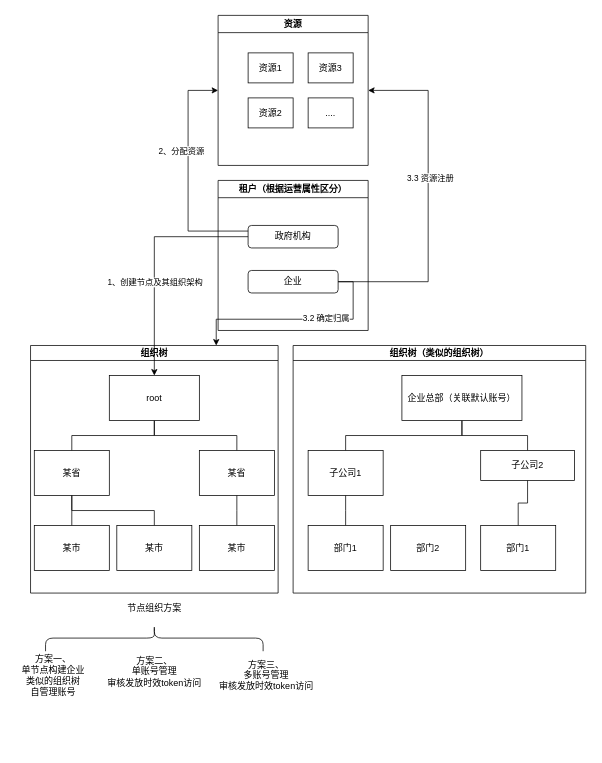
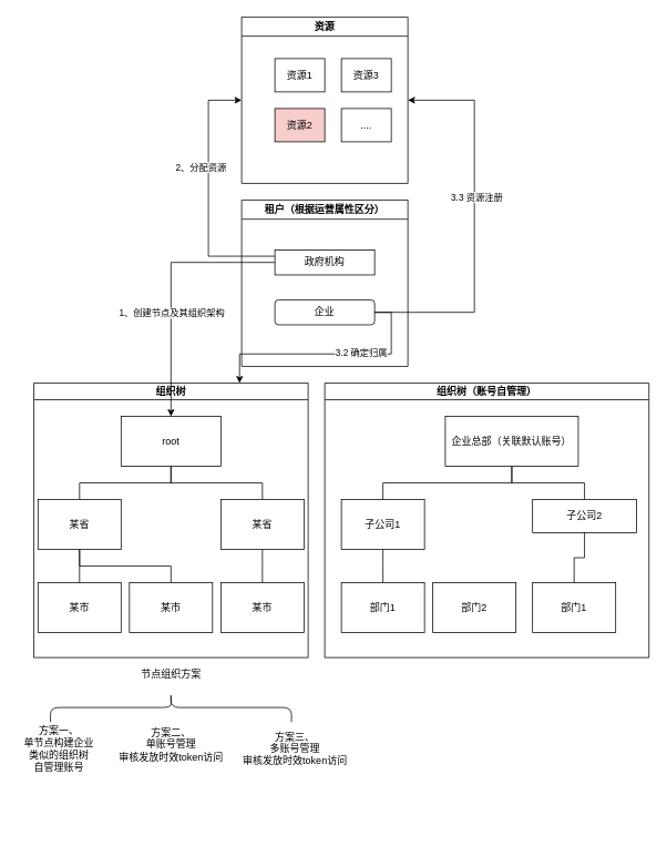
  <mxCell id="0" />
  <mxCell id="1" parent="0" />
  <mxCell id="2" value="租户（根据运营属性区分）" style="swimlane;" vertex="1" parent="1"><mxGeometry x="290" y="240" width="200" height="200" as="geometry" /></mxCell>
- <mxCell id="3" value="政府机构" style="rounded=1;whiteSpace=wrap;html=1;" vertex="1" parent="2"><mxGeometry x="40" y="60" width="120" height="30" as="geometry" /></mxCell>
+ <mxCell id="3" value="政府机构" style="whiteSpace=wrap;html=1;rounded=0;" vertex="1" parent="2"><mxGeometry x="40" y="60" width="120" height="30" as="geometry" /></mxCell>
  <mxCell id="4" value="企业" style="rounded=1;whiteSpace=wrap;html=1;" vertex="1" parent="2"><mxGeometry x="40" y="120" width="120" height="30" as="geometry" /></mxCell>
  <mxCell id="5" value="资源" style="swimlane;" vertex="1" parent="1"><mxGeometry x="290" y="20" width="200" height="200" as="geometry" /></mxCell>
  <mxCell id="6" value="资源1" style="whiteSpace=wrap;html=1;" vertex="1" parent="5"><mxGeometry x="40" y="50" width="60" height="40" as="geometry" /></mxCell>
  <mxCell id="7" value="资源3" style="whiteSpace=wrap;html=1;" vertex="1" parent="5"><mxGeometry x="120" y="50" width="60" height="40" as="geometry" /></mxCell>
- <mxCell id="8" value="资源2" style="whiteSpace=wrap;html=1;" vertex="1" parent="5"><mxGeometry x="40" y="110" width="60" height="40" as="geometry" /></mxCell>
+ <mxCell id="8" value="资源2" style="whiteSpace=wrap;html=1;fillColor=#f8cecc;" vertex="1" parent="5"><mxGeometry x="40" y="110" width="60" height="40" as="geometry" /></mxCell>
  <mxCell id="9" value="...." style="whiteSpace=wrap;html=1;" vertex="1" parent="5"><mxGeometry x="120" y="110" width="60" height="40" as="geometry" /></mxCell>
- <mxCell id="10" value="组织树（类似的组织树）" style="swimlane;startSize=20;horizontal=1;containerType=tree;newEdgeStyle={&quot;edgeStyle&quot;:&quot;elbowEdgeStyle&quot;,&quot;startArrow&quot;:&quot;none&quot;,&quot;endArrow&quot;:&quot;none&quot;};" vertex="1" parent="1"><mxGeometry x="390" y="460" width="390" height="330" as="geometry" /></mxCell>
+ <mxCell id="10" value="组织树（账号自管理）" style="swimlane;startSize=20;horizontal=1;containerType=tree;newEdgeStyle={&quot;edgeStyle&quot;:&quot;elbowEdgeStyle&quot;,&quot;startArrow&quot;:&quot;none&quot;,&quot;endArrow&quot;:&quot;none&quot;};" vertex="1" parent="1"><mxGeometry x="390" y="460" width="390" height="330" as="geometry" /></mxCell>
  <mxCell id="11" value="" style="edgeStyle=elbowEdgeStyle;elbow=vertical;startArrow=none;endArrow=none;rounded=0;" edge="1" parent="10" source="13" target="14"><mxGeometry relative="1" as="geometry" /></mxCell>
  <mxCell id="12" value="" style="edgeStyle=elbowEdgeStyle;elbow=vertical;startArrow=none;endArrow=none;rounded=0;" edge="1" parent="10" source="13" target="15"><mxGeometry relative="1" as="geometry" /></mxCell>
  <mxCell id="13" value="企业总部（关联默认账号）" style="whiteSpace=wrap;html=1;align=center;treeFolding=1;treeMoving=1;newEdgeStyle={&quot;edgeStyle&quot;:&quot;elbowEdgeStyle&quot;,&quot;startArrow&quot;:&quot;none&quot;,&quot;endArrow&quot;:&quot;none&quot;};" vertex="1" parent="10"><mxGeometry x="145" y="40" width="160" height="60" as="geometry" /></mxCell>
  <mxCell id="14" value="子公司1" style="whiteSpace=wrap;html=1;align=center;verticalAlign=middle;treeFolding=1;treeMoving=1;newEdgeStyle={&quot;edgeStyle&quot;:&quot;elbowEdgeStyle&quot;,&quot;startArrow&quot;:&quot;none&quot;,&quot;endArrow&quot;:&quot;none&quot;};" vertex="1" parent="10"><mxGeometry x="20" y="140" width="100" height="60" as="geometry" /></mxCell>
  <mxCell id="15" value="子公司2" style="whiteSpace=wrap;html=1;align=center;verticalAlign=middle;treeFolding=1;treeMoving=1;newEdgeStyle={&quot;edgeStyle&quot;:&quot;elbowEdgeStyle&quot;,&quot;startArrow&quot;:&quot;none&quot;,&quot;endArrow&quot;:&quot;none&quot;};" vertex="1" parent="10"><mxGeometry x="250" y="140" width="125" height="40" as="geometry" /></mxCell>
  <mxCell id="16" value="" style="edgeStyle=elbowEdgeStyle;elbow=vertical;startArrow=none;endArrow=none;rounded=0;" edge="1" target="17" source="14" parent="10"><mxGeometry relative="1" as="geometry"><mxPoint x="550" y="340" as="sourcePoint" /></mxGeometry></mxCell>
  <mxCell id="17" value="部门1" style="whiteSpace=wrap;html=1;align=center;verticalAlign=middle;treeFolding=1;treeMoving=1;newEdgeStyle={&quot;edgeStyle&quot;:&quot;elbowEdgeStyle&quot;,&quot;startArrow&quot;:&quot;none&quot;,&quot;endArrow&quot;:&quot;none&quot;};" vertex="1" parent="10"><mxGeometry x="20" y="240" width="100" height="60" as="geometry" /></mxCell>
  <mxCell id="18" value="部门2" style="whiteSpace=wrap;html=1;align=center;verticalAlign=middle;treeFolding=1;treeMoving=1;newEdgeStyle={&quot;edgeStyle&quot;:&quot;elbowEdgeStyle&quot;,&quot;startArrow&quot;:&quot;none&quot;,&quot;endArrow&quot;:&quot;none&quot;};" vertex="1" parent="10"><mxGeometry x="130" y="240" width="100" height="60" as="geometry" /></mxCell>
  <mxCell id="19" value="" style="edgeStyle=elbowEdgeStyle;elbow=vertical;startArrow=none;endArrow=none;rounded=0;" edge="1" target="20" source="15" parent="10"><mxGeometry relative="1" as="geometry"><mxPoint x="550" y="340" as="sourcePoint" /></mxGeometry></mxCell>
  <mxCell id="20" value="部门1" style="whiteSpace=wrap;html=1;align=center;verticalAlign=middle;treeFolding=1;treeMoving=1;newEdgeStyle={&quot;edgeStyle&quot;:&quot;elbowEdgeStyle&quot;,&quot;startArrow&quot;:&quot;none&quot;,&quot;endArrow&quot;:&quot;none&quot;};" vertex="1" parent="10"><mxGeometry x="250" y="240" width="100" height="60" as="geometry" /></mxCell>
  <mxCell id="21" value="组织树" style="swimlane;startSize=20;horizontal=1;containerType=tree;newEdgeStyle={&quot;edgeStyle&quot;:&quot;elbowEdgeStyle&quot;,&quot;startArrow&quot;:&quot;none&quot;,&quot;endArrow&quot;:&quot;none&quot;};" vertex="1" parent="1"><mxGeometry x="40" y="460" width="330" height="330" as="geometry" /></mxCell>
  <mxCell id="22" value="" style="edgeStyle=elbowEdgeStyle;elbow=vertical;startArrow=none;endArrow=none;rounded=0;" edge="1" parent="21" source="24" target="25"><mxGeometry relative="1" as="geometry" /></mxCell>
  <mxCell id="23" value="" style="edgeStyle=elbowEdgeStyle;elbow=vertical;startArrow=none;endArrow=none;rounded=0;" edge="1" parent="21" source="24" target="26"><mxGeometry relative="1" as="geometry" /></mxCell>
  <mxCell id="24" value="root" style="whiteSpace=wrap;html=1;align=center;treeFolding=1;treeMoving=1;newEdgeStyle={&quot;edgeStyle&quot;:&quot;elbowEdgeStyle&quot;,&quot;startArrow&quot;:&quot;none&quot;,&quot;endArrow&quot;:&quot;none&quot;};" vertex="1" parent="21"><mxGeometry x="105" y="40" width="120" height="60" as="geometry" /></mxCell>
  <mxCell id="25" value="某省" style="whiteSpace=wrap;html=1;align=center;verticalAlign=middle;treeFolding=1;treeMoving=1;newEdgeStyle={&quot;edgeStyle&quot;:&quot;elbowEdgeStyle&quot;,&quot;startArrow&quot;:&quot;none&quot;,&quot;endArrow&quot;:&quot;none&quot;};" vertex="1" parent="21"><mxGeometry x="5" y="140" width="100" height="60" as="geometry" /></mxCell>
  <mxCell id="26" value="某省" style="whiteSpace=wrap;html=1;align=center;verticalAlign=middle;treeFolding=1;treeMoving=1;newEdgeStyle={&quot;edgeStyle&quot;:&quot;elbowEdgeStyle&quot;,&quot;startArrow&quot;:&quot;none&quot;,&quot;endArrow&quot;:&quot;none&quot;};" vertex="1" parent="21"><mxGeometry x="225" y="140" width="100" height="60" as="geometry" /></mxCell>
  <mxCell id="27" value="" style="edgeStyle=elbowEdgeStyle;elbow=vertical;startArrow=none;endArrow=none;rounded=0;" edge="1" target="28" source="25" parent="21"><mxGeometry relative="1" as="geometry"><mxPoint x="195" y="570" as="sourcePoint" /></mxGeometry></mxCell>
  <mxCell id="28" value="某市" style="whiteSpace=wrap;html=1;align=center;verticalAlign=middle;treeFolding=1;treeMoving=1;newEdgeStyle={&quot;edgeStyle&quot;:&quot;elbowEdgeStyle&quot;,&quot;startArrow&quot;:&quot;none&quot;,&quot;endArrow&quot;:&quot;none&quot;};" vertex="1" parent="21"><mxGeometry x="5" y="240" width="100" height="60" as="geometry" /></mxCell>
  <mxCell id="29" value="" style="edgeStyle=elbowEdgeStyle;elbow=vertical;startArrow=none;endArrow=none;rounded=0;" edge="1" target="30" source="25" parent="21"><mxGeometry relative="1" as="geometry"><mxPoint x="85" y="670" as="sourcePoint" /></mxGeometry></mxCell>
  <mxCell id="30" value="某市" style="whiteSpace=wrap;html=1;align=center;verticalAlign=middle;treeFolding=1;treeMoving=1;newEdgeStyle={&quot;edgeStyle&quot;:&quot;elbowEdgeStyle&quot;,&quot;startArrow&quot;:&quot;none&quot;,&quot;endArrow&quot;:&quot;none&quot;};" vertex="1" parent="21"><mxGeometry x="115" y="240" width="100" height="60" as="geometry" /></mxCell>
  <mxCell id="31" value="" style="edgeStyle=elbowEdgeStyle;elbow=vertical;startArrow=none;endArrow=none;rounded=0;" edge="1" target="32" source="26" parent="21"><mxGeometry relative="1" as="geometry"><mxPoint x="195" y="570" as="sourcePoint" /></mxGeometry></mxCell>
  <mxCell id="32" value="某市" style="whiteSpace=wrap;html=1;align=center;verticalAlign=middle;treeFolding=1;treeMoving=1;newEdgeStyle={&quot;edgeStyle&quot;:&quot;elbowEdgeStyle&quot;,&quot;startArrow&quot;:&quot;none&quot;,&quot;endArrow&quot;:&quot;none&quot;};" vertex="1" parent="21"><mxGeometry x="225" y="240" width="100" height="60" as="geometry" /></mxCell>
  <mxCell id="33" style="edgeStyle=orthogonalEdgeStyle;rounded=0;orthogonalLoop=1;jettySize=auto;html=1;exitX=0;exitY=0.5;exitDx=0;exitDy=0;" edge="1" parent="1" source="3" target="24"><mxGeometry relative="1" as="geometry" /></mxCell>
  <mxCell id="34" value="1、创建节点及其组织架构" style="edgeLabel;html=1;align=center;verticalAlign=middle;resizable=0;points=[];" vertex="1" connectable="0" parent="33"><mxGeometry x="-0.155" relative="1" as="geometry"><mxPoint y="54" as="offset" /></mxGeometry></mxCell>
  <mxCell id="35" style="edgeStyle=orthogonalEdgeStyle;rounded=0;orthogonalLoop=1;jettySize=auto;html=1;exitX=0;exitY=0.25;exitDx=0;exitDy=0;entryX=0;entryY=0.5;entryDx=0;entryDy=0;" edge="1" parent="1" source="3" target="5"><mxGeometry relative="1" as="geometry"><Array as="points"><mxPoint x="250" y="308" /><mxPoint x="250" y="120" /></Array></mxGeometry></mxCell>
  <mxCell id="36" value="2、分配资源" style="edgeLabel;html=1;align=center;verticalAlign=middle;resizable=0;points=[];" vertex="1" connectable="0" parent="35"><mxGeometry x="0.327" y="-3" relative="1" as="geometry"><mxPoint x="-13" y="17" as="offset" /></mxGeometry></mxCell>
  <mxCell id="37" style="edgeStyle=orthogonalEdgeStyle;rounded=0;orthogonalLoop=1;jettySize=auto;html=1;exitX=1;exitY=0.5;exitDx=0;exitDy=0;entryX=0.75;entryY=0;entryDx=0;entryDy=0;" edge="1" parent="1" source="4" target="21"><mxGeometry relative="1" as="geometry"><Array as="points"><mxPoint x="470" y="375" /><mxPoint x="470" y="425" /><mxPoint x="288" y="425" /></Array></mxGeometry></mxCell>
  <mxCell id="38" value="3.2 确定归属" style="edgeLabel;html=1;align=center;verticalAlign=middle;resizable=0;points=[];" vertex="1" connectable="0" parent="37"><mxGeometry x="-0.256" y="-2" relative="1" as="geometry"><mxPoint as="offset" /></mxGeometry></mxCell>
  <mxCell id="39" style="edgeStyle=orthogonalEdgeStyle;rounded=0;orthogonalLoop=1;jettySize=auto;html=1;exitX=1;exitY=0.5;exitDx=0;exitDy=0;entryX=1;entryY=0.5;entryDx=0;entryDy=0;" edge="1" parent="1" source="4" target="5"><mxGeometry relative="1" as="geometry"><Array as="points"><mxPoint x="570" y="375" /><mxPoint x="570" y="120" /></Array></mxGeometry></mxCell>
  <mxCell id="40" value="3.3 资源注册" style="edgeLabel;html=1;align=center;verticalAlign=middle;resizable=0;points=[];" vertex="1" connectable="0" parent="39"><mxGeometry x="0.139" y="-2" relative="1" as="geometry"><mxPoint as="offset" /></mxGeometry></mxCell>
  <mxCell id="41" value="" style="shape=curlyBracket;whiteSpace=wrap;html=1;rounded=1;rotation=90;" vertex="1" parent="1"><mxGeometry x="187.5" y="705" width="35" height="290" as="geometry" /></mxCell>
  <mxCell id="42" value="节点组织方案" style="text;html=1;align=center;verticalAlign=middle;resizable=0;points=[];autosize=1;strokeColor=none;fillColor=none;" vertex="1" parent="1"><mxGeometry x="160" y="800" width="90" height="20" as="geometry" /></mxCell>
  <mxCell id="43" value="方案一、&lt;br&gt;单节点构建企业&lt;br&gt;类似的组织树&lt;br&gt;自管理账号" style="text;html=1;align=center;verticalAlign=middle;resizable=0;points=[];autosize=1;strokeColor=none;fillColor=none;" vertex="1" parent="1"><mxGeometry x="20" y="870" width="100" height="60" as="geometry" /></mxCell>
  <mxCell id="44" value="方案二、&lt;br&gt;单账号管理&lt;br&gt;审核发放时效token访问" style="text;html=1;align=center;verticalAlign=middle;resizable=0;points=[];autosize=1;strokeColor=none;fillColor=none;" vertex="1" parent="1"><mxGeometry x="135" y="870" width="140" height="50" as="geometry" /></mxCell>
  <mxCell id="45" value="方案三、&lt;br&gt;多账号管理&lt;br&gt;审核发放时效token访问" style="text;html=1;align=center;verticalAlign=middle;resizable=0;points=[];autosize=1;strokeColor=none;fillColor=none;" vertex="1" parent="1"><mxGeometry x="284" y="875" width="140" height="50" as="geometry" /></mxCell>
